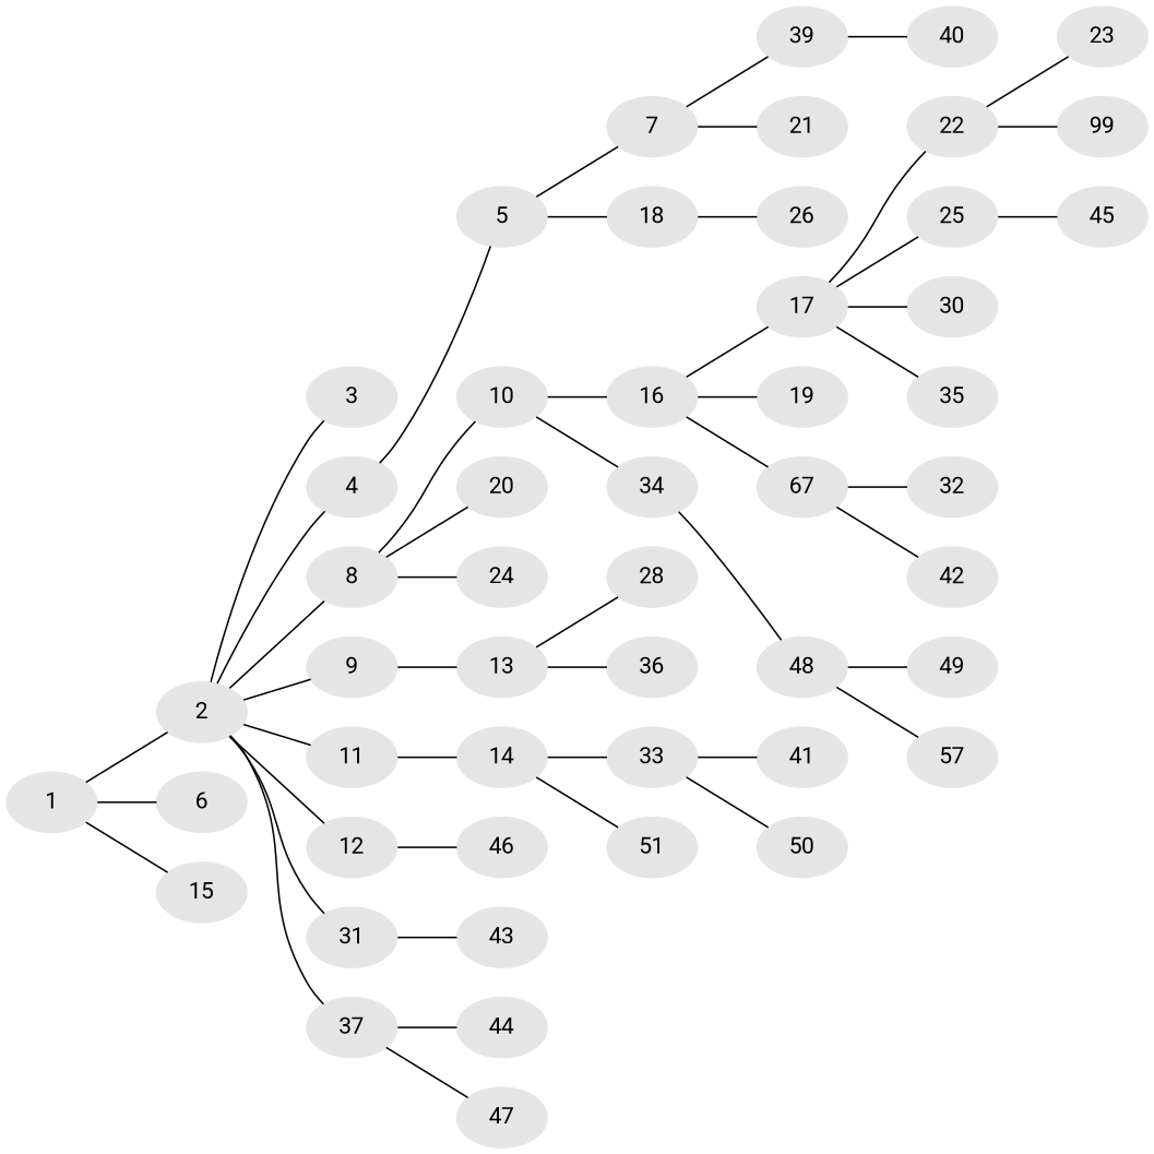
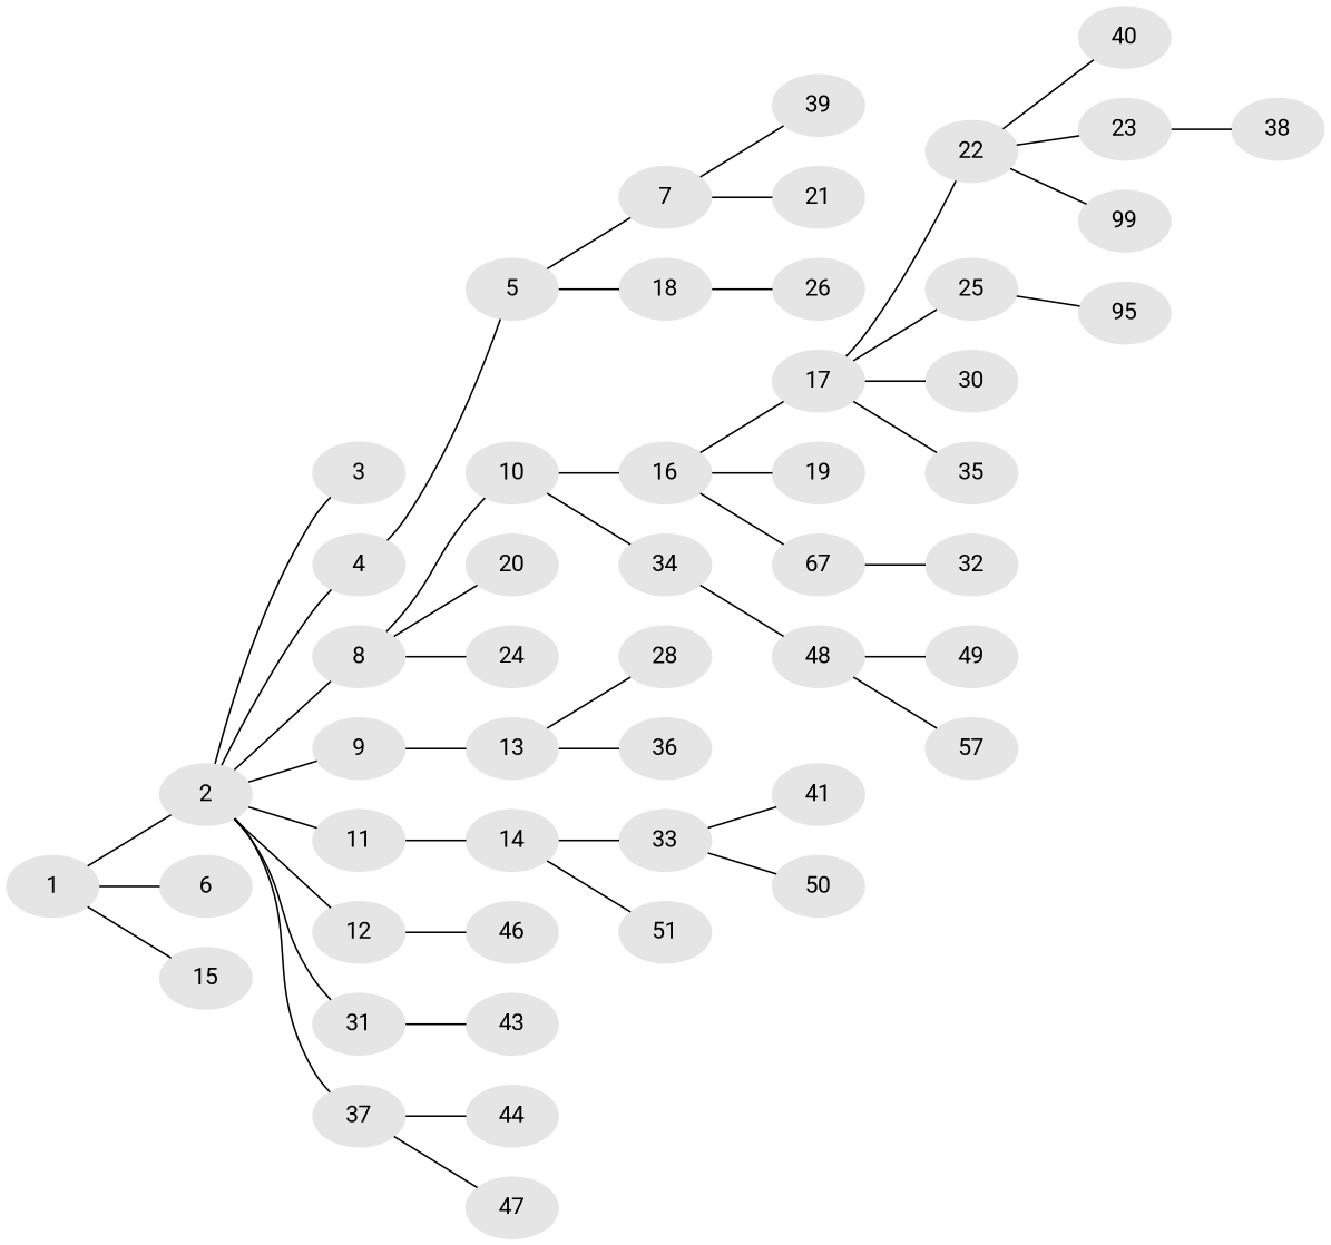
  graph {
    fontname=Roboto
    rankdir=LR
    node [color=gray90 fontname=Roboto style=filled]
    edge [fontname=Roboto]
    1
    2
    6
    15
    3
    4
    8
    9
    11
    12
    31
    37
    5
    10
    20
    24
    13
    14
    46
    43
    44
    47
    7
    18
    39
    21
    26
    40
    16
    34
    28
    36
    17
    19
    n35 [label=67]
    48
    33
    51
    41
    50
    22
    25
    30
    35
    32
-   42
    23
    n48 [label=99]
-   45
+   45 [label=95]
+   38
    49
    n52 [label=57]
    1 -- 2
    1 -- 6
    1 -- 15
    2 -- 3
    2 -- 4
    2 -- 8
    2 -- 9
    2 -- 11
    2 -- 12
    2 -- 31
    2 -- 37
    4 -- 5
    8 -- 10
    8 -- 20
    8 -- 24
    9 -- 13
    11 -- 14
    12 -- 46
    31 -- 43
    37 -- 44
    37 -- 47
    5 -- 7
    5 -- 18
    10 -- 16
    10 -- 34
    13 -- 28
    13 -- 36
    14 -- 33
    14 -- 51
    7 -- 39
    7 -- 21
    18 -- 26
-   39 -- 40
+   22 -- 40
    16 -- 17
    16 -- 19
    16 -- n35
    34 -- 48
    17 -- 22
    17 -- 25
    17 -- 30
    17 -- 35
    n35 -- 32
-   n35 -- 42
    48 -- 49
    48 -- n52
    33 -- 41
    33 -- 50
    22 -- 23
    22 -- n48
    25 -- 45
+   23 -- 38
  }
